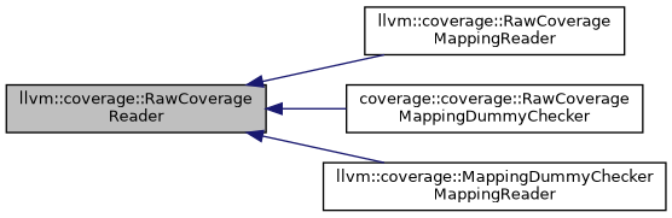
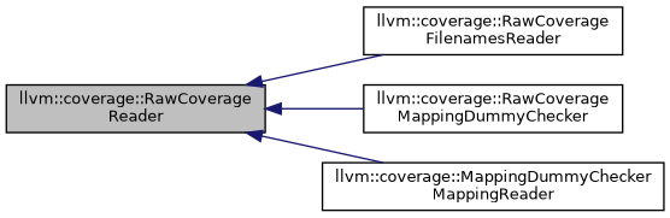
  digraph {
    rankdir=LR
    node [color=black fontname=Helvetica fontsize=10 shape=record]
    edge [color=midnightblue dir=back fontname=Helvetica fontsize=10 labelfontname=Helvetica labelfontsize=10 style=solid]
    n1 [fillcolor=grey75 fontcolor=black height=0.2 label="llvm::coverage::RawCoverage\lReader" style=filled width=0.4]
-   n2 [height=0.2 label="llvm::coverage::RawCoverage\lMappingReader" width=0.4]
-   n3 [height=0.2 label="coverage::coverage::RawCoverage\lMappingDummyChecker" width=0.4]
+   n2 [height=0.2 label="llvm::coverage::RawCoverage\lFilenamesReader" width=0.4]
+   n3 [height=0.2 label="llvm::coverage::RawCoverage\lMappingDummyChecker" width=0.4]
    n4 [height=0.2 label="llvm::coverage::MappingDummyChecker\lMappingReader" width=0.4]
    n1 -> n2
    n1 -> n3
    n1 -> n4
  }
